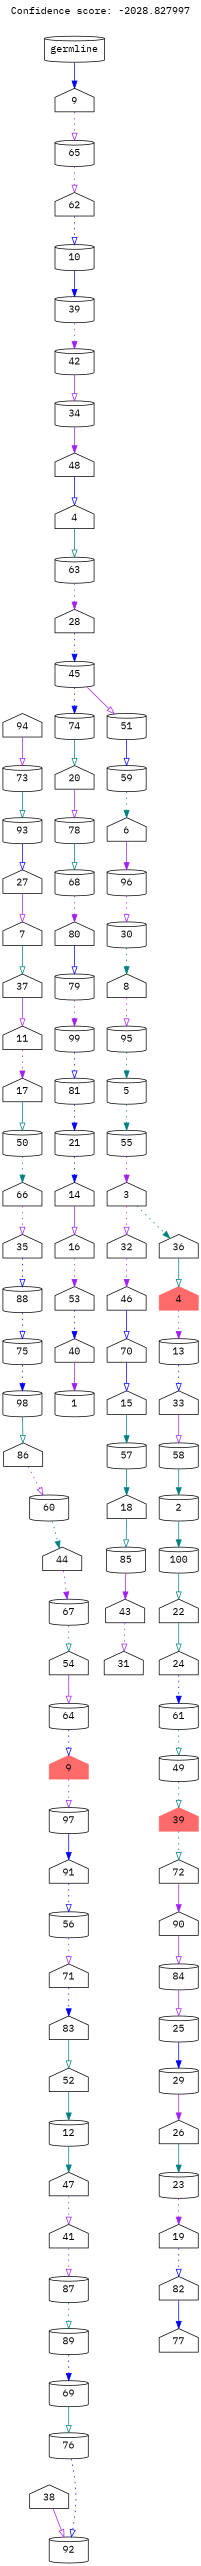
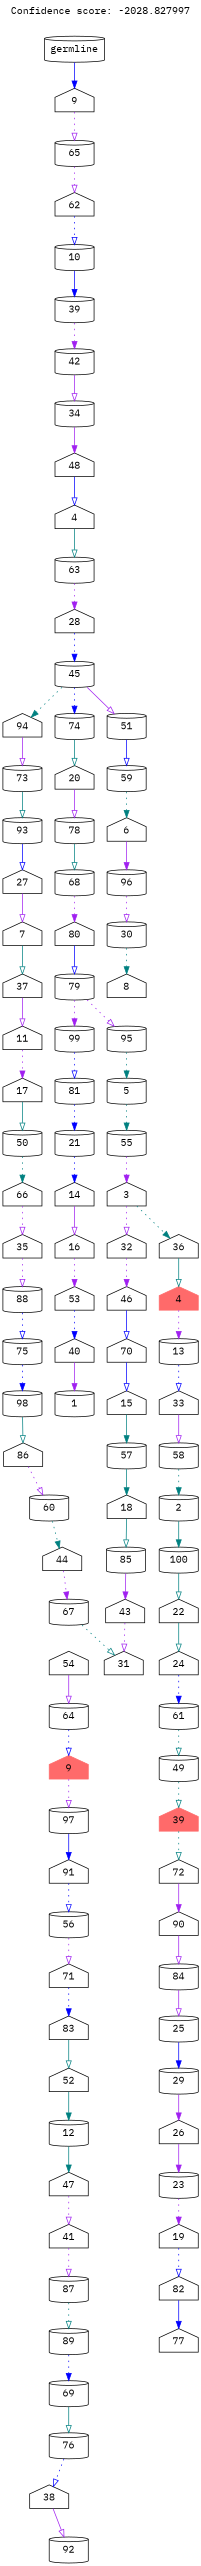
  digraph {
    fontname="IBM Plex Mono"
    label="Confidence score: -2028.827997"
    labelloc=t
    node [fontname="IBM Plex Mono" shape=house]
    edge [arrowhead=onormal color=purple fontname="IBM Plex Mono" style=dotted]
    n1 [label=38]
    n2 [label=92 shape=cylinder]
    n3 [label=76 shape=cylinder]
    n4 [label=69 shape=cylinder]
    n5 [label=89 shape=cylinder]
    n6 [label=87 shape=cylinder]
    n7 [label=41]
    n8 [label=47]
    n9 [label=12 shape=cylinder]
    n10 [label=52]
    n11 [label=83]
    n12 [label=71]
    n13 [label=56 shape=cylinder]
    n14 [label=91]
    n15 [label=97 shape=cylinder]
    n16 [color=indianred1 label=9 style=filled]
    n17 [label=64 shape=cylinder]
    n18 [label=54]
    n19 [label=67 shape=cylinder]
    n20 [label=44]
    n21 [label=60 shape=cylinder]
    n22 [label=86]
    n23 [label=98 shape=cylinder]
    n24 [label=75 shape=cylinder]
    n25 [label=88 shape=cylinder]
    n26 [label=35]
    n27 [label=66]
    n28 [label=50 shape=cylinder]
    n29 [label=17]
    n30 [label=11]
    n31 [label=37]
    n32 [label=7]
    n33 [label=27]
    n34 [label=93 shape=cylinder]
    n35 [label=73 shape=cylinder]
    n36 [label=94]
    n37 [label=40]
    n38 [label=1 shape=cylinder]
    n39 [label=53]
    n40 [label=16]
    n41 [label=14]
    n42 [label=21 shape=cylinder]
    n43 [label=81 shape=cylinder]
    n44 [label=99 shape=cylinder]
    n45 [label=79 shape=cylinder]
    n46 [label=80]
    n47 [label=68 shape=cylinder]
    n48 [label=78 shape=cylinder]
    n49 [label=20]
    n50 [label=74 shape=cylinder]
    n51 [label=43]
    n52 [label=31]
    n53 [label=85 shape=cylinder]
    n54 [label=18]
    n55 [label=57 shape=cylinder]
    n56 [label=15]
    n57 [label=70]
    n58 [label=46]
    n59 [label=32]
    n60 [label=82]
    n61 [label=77]
    n62 [label=19]
    n63 [label=23 shape=cylinder]
    n64 [label=26]
    n65 [label=29 shape=cylinder]
    n66 [label=25 shape=cylinder]
    n67 [label=84 shape=cylinder]
    n68 [label=90]
    n69 [label=72]
    n70 [color=indianred1 label=39 style=filled]
    n71 [label=49 shape=cylinder]
    n72 [label=61 shape=cylinder]
    n73 [label=24]
    n74 [label=22]
    n75 [label=100 shape=cylinder]
    n76 [label=2 shape=cylinder]
    n77 [label=58 shape=cylinder]
    n78 [label=33]
    n79 [label=13 shape=cylinder]
    n80 [color=indianred1 label=4 style=filled]
    n81 [label=36]
    n82 [label=3]
    n83 [label=55 shape=cylinder]
    n84 [label=5 shape=cylinder]
    n85 [label=95 shape=cylinder]
    n86 [label=8]
    n87 [label=30 shape=cylinder]
    n88 [label=96 shape=cylinder]
    n89 [label=6]
    n90 [label=59 shape=cylinder]
    n91 [label=51 shape=cylinder]
    n92 [label=45 shape=cylinder]
    n93 [label=28]
    n94 [label=63 shape=cylinder]
    n95 [label=4]
    n96 [label=48]
    n97 [label=34 shape=cylinder]
    n98 [label=42 shape=cylinder]
    n99 [label=39 shape=cylinder]
    n100 [label=10 shape=cylinder]
    n101 [label=62]
    n102 [label=65 shape=cylinder]
    n103 [label=9]
    n104 [label=germline shape=cylinder]
    n1 -> n2 [style=solid]
-   n3 -> n2 [color=blue]
+   n3 -> n1 [color=blue]
    n4 -> n3 [color=teal style=solid]
    n5 -> n4 [arrowhead=normal color=blue]
    n6 -> n5 [color=teal]
    n7 -> n6
    n8 -> n7
    n9 -> n8 [arrowhead=normal color=teal style=solid]
    n10 -> n9 [arrowhead=normal color=teal style=solid]
    n11 -> n10 [color=teal style=solid]
    n12 -> n11 [arrowhead=normal color=blue]
    n13 -> n12
    n14 -> n13 [color=blue]
    n15 -> n14 [arrowhead=normal color=blue style=solid]
    n16 -> n15
    n17 -> n16 [color=blue]
    n18 -> n17 [style=solid]
-   n19 -> n18 [color=teal]
+   n19 -> n52 [color=teal]
    n20 -> n19 [arrowhead=normal]
    n21 -> n20 [arrowhead=normal color=teal]
    n22 -> n21
    n23 -> n22 [color=teal style=solid]
    n24 -> n23 [arrowhead=normal color=blue]
    n25 -> n24 [color=blue]
-   n26 -> n25 [color=blue]
+   n26 -> n25
    n27 -> n26
    n28 -> n27 [arrowhead=normal color=teal]
    n29 -> n28 [color=teal style=solid]
    n30 -> n29 [arrowhead=normal]
    n31 -> n30 [style=solid]
    n32 -> n31 [color=teal style=solid]
    n33 -> n32 [style=solid]
    n34 -> n33 [color=blue style=solid]
    n35 -> n34 [color=teal style=solid]
    n36 -> n35 [style=solid]
    n37 -> n38 [arrowhead=normal style=solid]
    n39 -> n37 [arrowhead=normal color=blue]
    n40 -> n39 [arrowhead=normal]
    n41 -> n40 [style=solid]
    n42 -> n41 [arrowhead=normal color=blue]
    n43 -> n42 [arrowhead=normal color=blue]
    n44 -> n43 [color=blue]
    n45 -> n44 [arrowhead=normal]
    n46 -> n45 [color=blue style=solid]
    n47 -> n46 [arrowhead=normal]
    n48 -> n47 [color=teal style=solid]
    n49 -> n48 [style=solid]
    n50 -> n49 [color=teal style=solid]
    n51 -> n52
    n53 -> n51 [arrowhead=normal style=solid]
    n54 -> n53 [color=teal style=solid]
    n55 -> n54 [arrowhead=normal color=teal style=solid]
    n56 -> n55 [arrowhead=normal color=teal style=solid]
    n57 -> n56 [color=blue style=solid]
    n58 -> n57 [color=blue style=solid]
    n59 -> n58 [arrowhead=normal]
    n60 -> n61 [arrowhead=normal color=blue style=solid]
    n62 -> n60 [color=blue]
    n63 -> n62 [arrowhead=normal]
-   n64 -> n63 [arrowhead=normal color=teal style=solid]
+   n64 -> n63 [arrowhead=normal style=solid]
    n65 -> n64 [arrowhead=normal style=solid]
    n66 -> n65 [arrowhead=normal color=blue style=solid]
    n67 -> n66 [style=solid]
    n68 -> n67 [style=solid]
    n69 -> n68 [arrowhead=normal style=solid]
    n70 -> n69 [color=teal]
    n71 -> n70 [color=teal]
    n72 -> n71 [color=teal]
    n73 -> n72 [arrowhead=normal color=blue]
    n74 -> n73 [color=teal style=solid]
    n75 -> n74 [color=teal style=solid]
    n76 -> n75 [arrowhead=normal color=teal style=solid]
-   n77 -> n76 [arrowhead=normal color=teal style=solid]
+   n77 -> n76 [arrowhead=normal color=teal]
    n78 -> n77 [style=solid]
    n79 -> n78 [color=blue]
    n80 -> n79 [arrowhead=normal]
    n81 -> n80 [color=teal style=solid]
    n82 -> n59
    n82 -> n81 [arrowhead=normal color=teal]
    n83 -> n82 [arrowhead=normal]
    n84 -> n83 [arrowhead=normal color=teal]
    n85 -> n84 [arrowhead=normal color=teal]
-   n86 -> n85
+   n45 -> n85
    n87 -> n86 [arrowhead=normal color=teal]
    n88 -> n87
    n89 -> n88 [arrowhead=normal style=solid]
    n90 -> n89 [arrowhead=normal color=teal]
    n91 -> n90 [color=blue style=solid]
+   n92 -> n36 [arrowhead=normal color=teal]
    n92 -> n50 [arrowhead=normal color=blue]
    n92 -> n91 [style=solid]
    n93 -> n92 [arrowhead=normal color=blue]
    n94 -> n93 [arrowhead=normal]
    n95 -> n94 [color=teal style=solid]
    n96 -> n95 [color=blue style=solid]
    n97 -> n96 [arrowhead=normal style=solid]
    n98 -> n97 [style=solid]
    n99 -> n98 [arrowhead=normal]
    n100 -> n99 [arrowhead=normal color=blue style=solid]
    n101 -> n100 [color=blue]
    n102 -> n101
    n103 -> n102
    n104 -> n103 [arrowhead=normal color=blue style=solid]
  }
